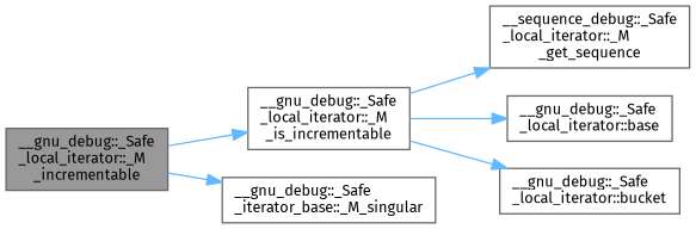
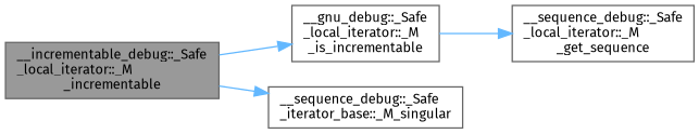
  digraph {
    fontname="Fira Sans"
    rankdir=LR
    node [color=grey40 fillcolor=white fontname="Fira Sans" fontsize=10 shape=box style=filled]
    edge [color=steelblue1 fontname="Fira Sans" fontsize=10 labelfontname=Helvetica labelfontsize=10 style=solid]
-   n1 [color=gray40 fillcolor=grey60 fontcolor=black height=0.2 label="__gnu_debug::_Safe\l_local_iterator::_M\l_incrementable" width=0.4]
+   n1 [color=gray40 fillcolor=grey60 fontcolor=black height=0.2 label="__incrementable_debug::_Safe\l_local_iterator::_M\l_incrementable" width=0.4]
    n2 [height=0.2 label="__gnu_debug::_Safe\l_local_iterator::_M\l_is_incrementable" width=0.4]
-   n3 [height=0.2 label="__gnu_debug::_Safe\l_iterator_base::_M_singular" width=0.4]
+   n3 [height=0.2 label="__sequence_debug::_Safe\l_iterator_base::_M_singular" width=0.4]
    n4 [height=0.2 label="__sequence_debug::_Safe\l_local_iterator::_M\l_get_sequence" width=0.4]
-   n5 [height=0.2 label="__gnu_debug::_Safe\l_local_iterator::base" width=0.4]
-   n6 [height=0.2 label="__gnu_debug::_Safe\l_local_iterator::bucket" width=0.4]
    n1 -> n2
    n1 -> n3
    n2 -> n4
-   n2 -> n5
-   n2 -> n6
  }
